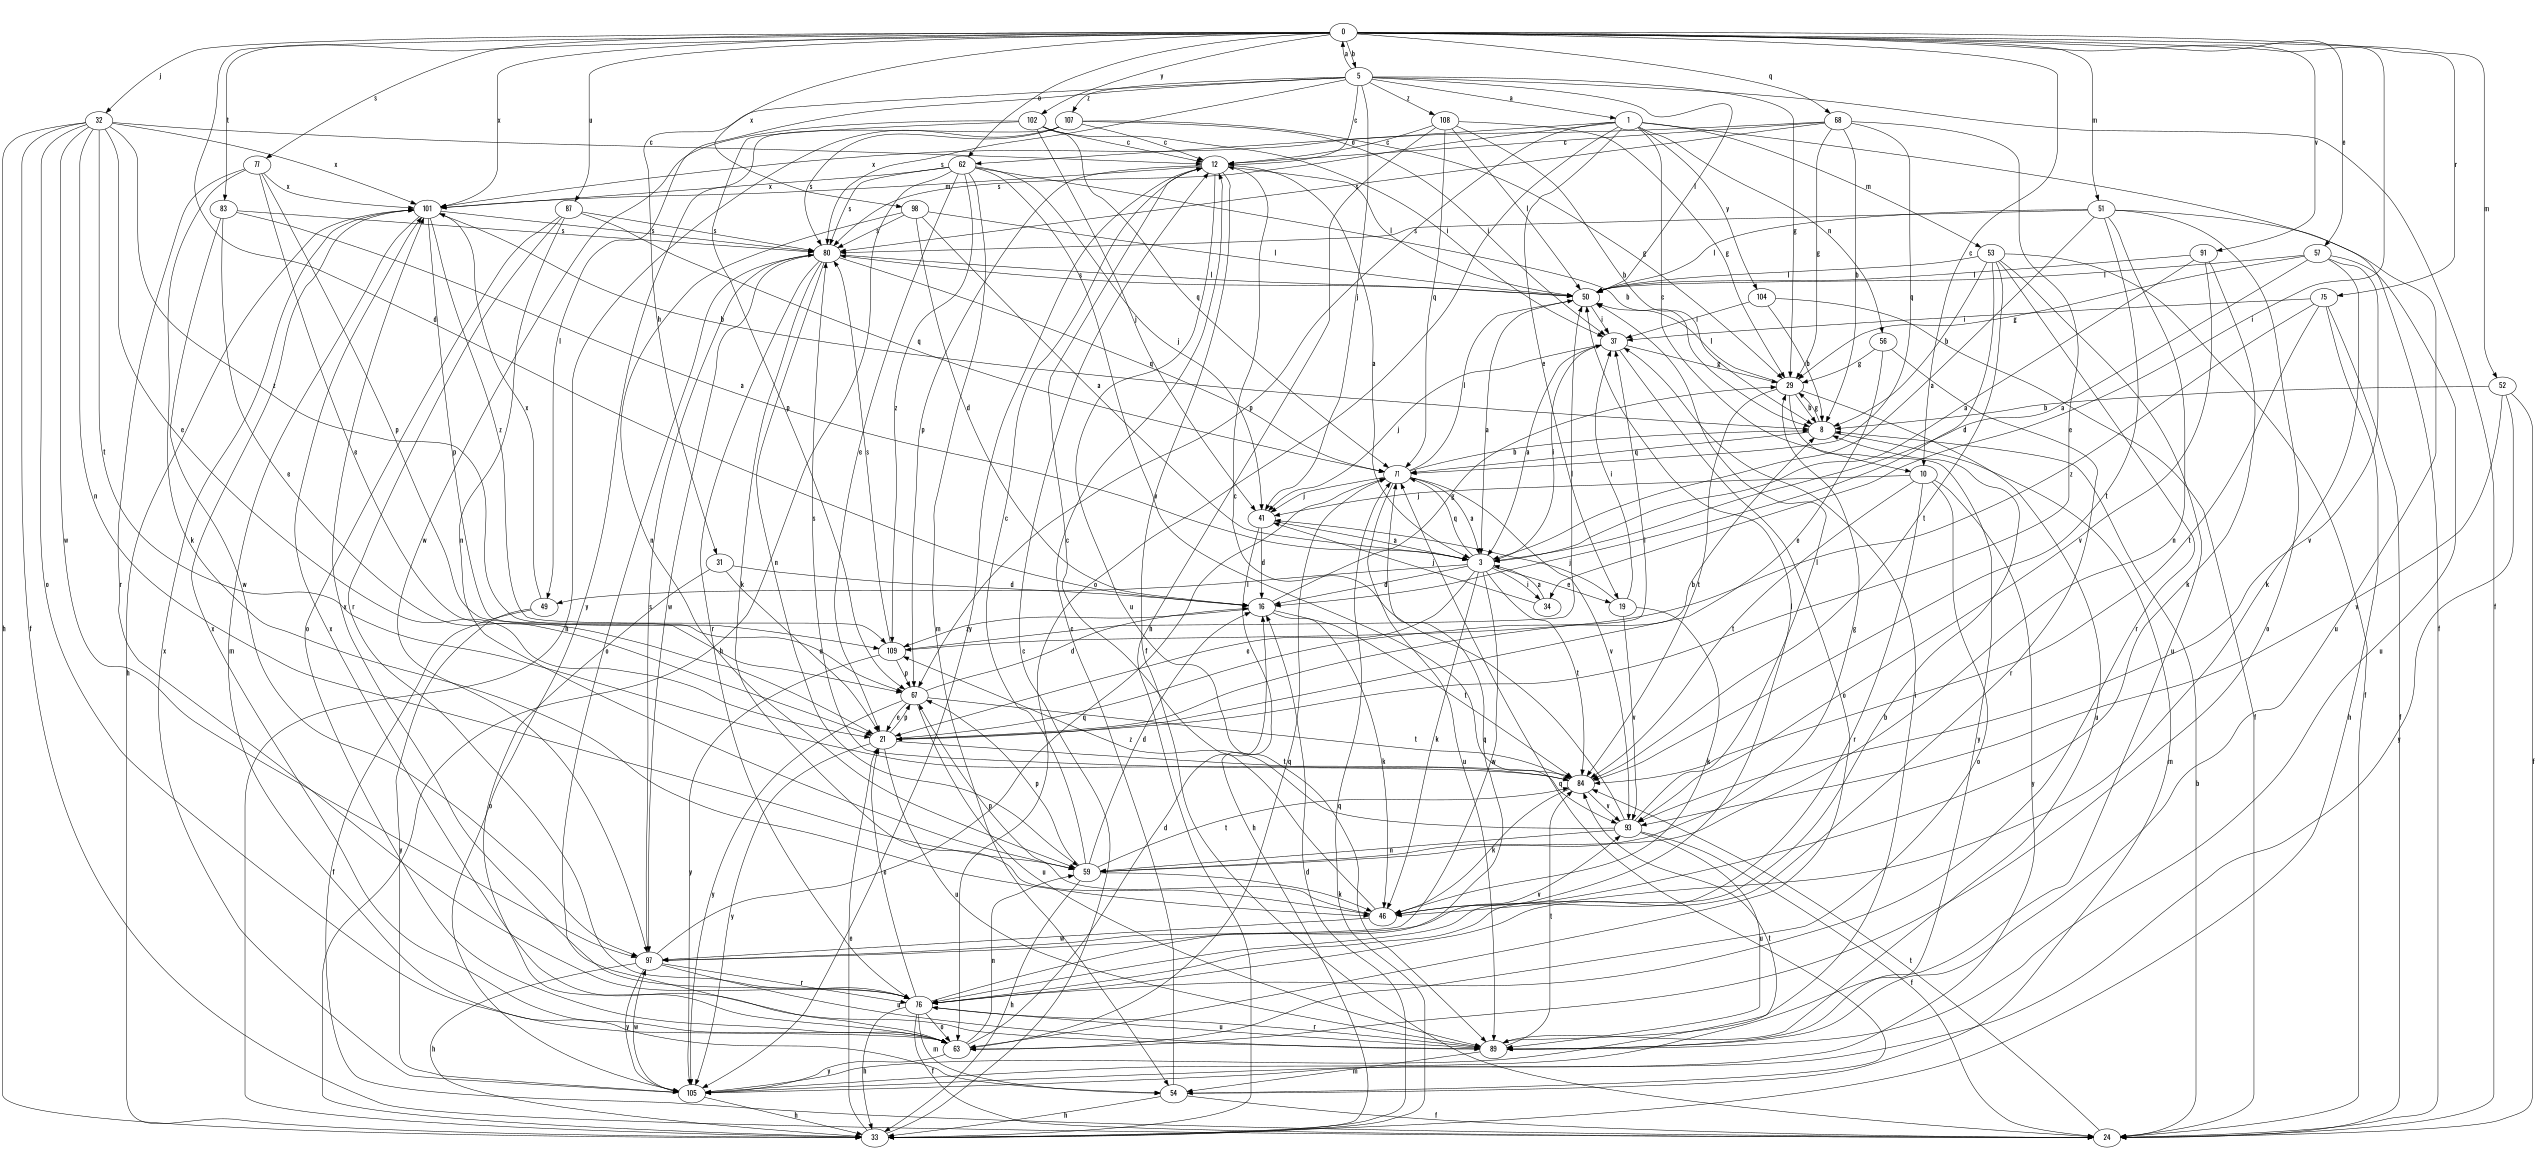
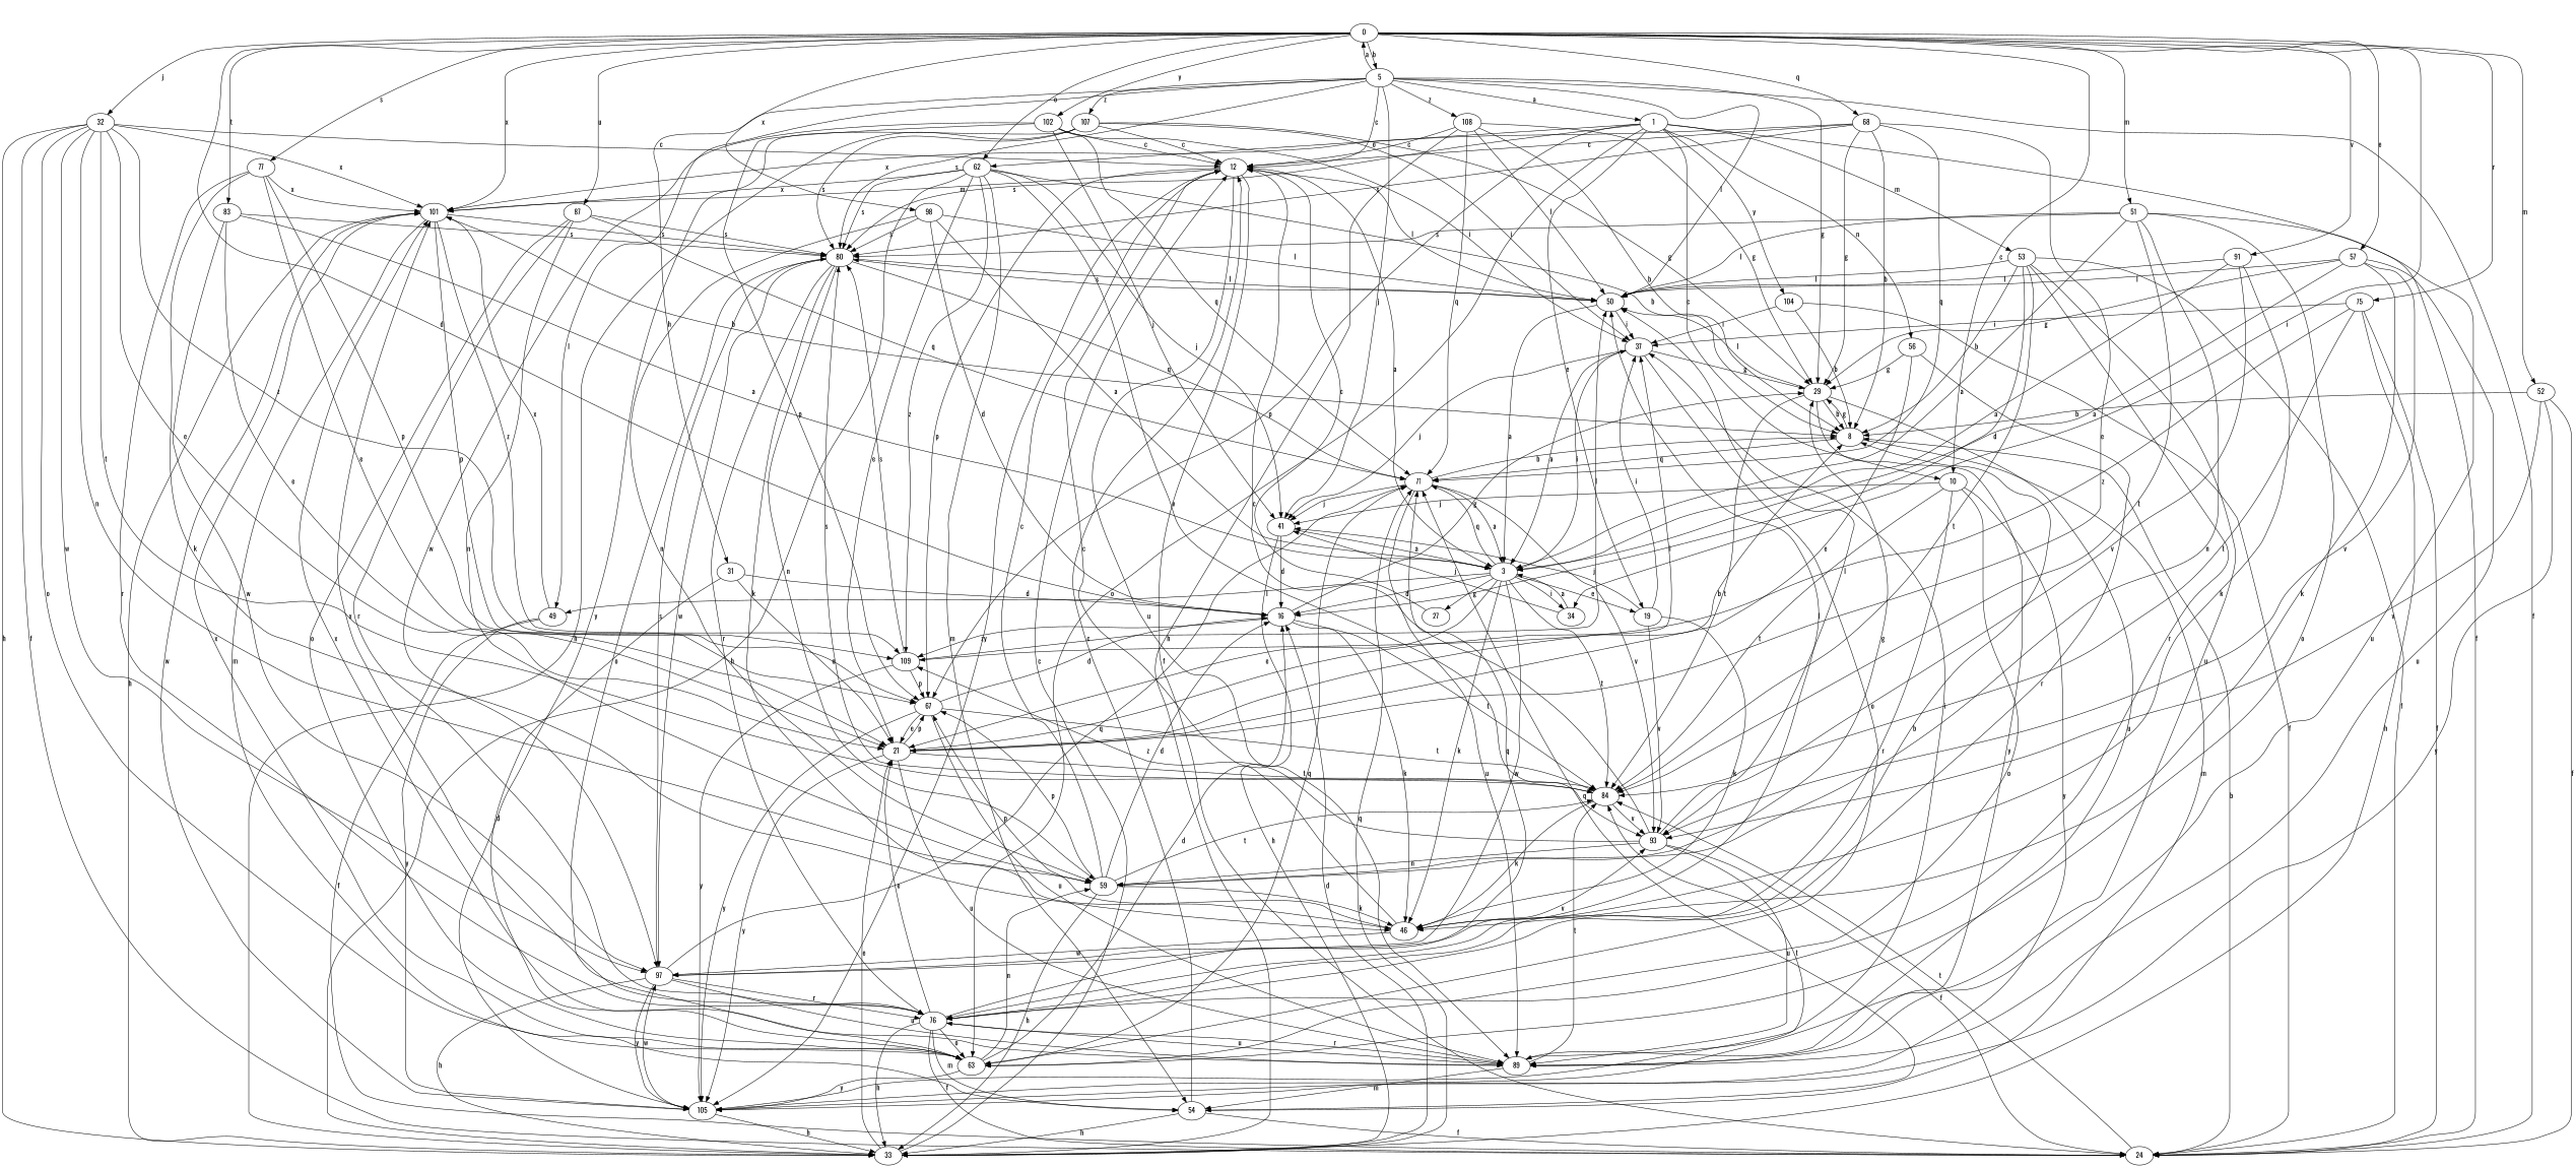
  strict digraph {
    fontname=Oswald
    node [fontname=Oswald]
    edge [fontname=Oswald]
    0
    5
    10
    16
    n5 [label=57]
    34
    n7 [label=32]
    51
    52
    62
    68
    75
    77
    83
    87
    91
    98
    101
    102
    1
    24
    80
    49
    12
    29
    31
    41
    50
    107
    108
    63
    84
    76
    105
    46
    109
    3
    89
    93
    21
    97
    33
    59
    8
    54
    71
    37
    67
    19
    53
    56
    104
+   27
    0 -> 5 [label=b]
    0 -> 10 [label=c]
    0 -> 16 [label=d]
    0 -> n5 [label=e]
    0 -> 34 [label=i]
    0 -> n7 [label=j]
    0 -> 51 [label=m]
    0 -> 52 [label=m]
    0 -> 62 [label=o]
    0 -> 68 [label=q]
    0 -> 75 [label=r]
    0 -> 77 [label=s]
    0 -> 83 [label=t]
    0 -> 87 [label=u]
    0 -> 91 [label=v]
    0 -> 98 [label=x]
    0 -> 101 [label=x]
    0 -> 102 [label=y]
    5 -> 0 [label=a]
    5 -> 1 [label=a]
    5 -> 24 [label=f]
    5 -> 80 [label=s]
    5 -> 49 [label=l]
    5 -> 12 [label=c]
    5 -> 29 [label=g]
    5 -> 31 [label=h]
    5 -> 41 [label=j]
    5 -> 50 [label=l]
    5 -> 107 [label=z]
    5 -> 108 [label=z]
    10 -> 41 [label=j]
    10 -> 63 [label=o]
    10 -> 84 [label=t]
    10 -> 76 [label=r]
    10 -> 105 [label=y]
    16 -> 29 [label=g]
    16 -> 84 [label=t]
    16 -> 46 [label=k]
    16 -> 109 [label=z]
    n5 -> 29 [label=g]
    n5 -> 50 [label=l]
    n5 -> 46 [label=k]
    n5 -> 3 [label=a]
    n5 -> 89 [label=u]
    n5 -> 93 [label=v]
    34 -> 41 [label=j]
    34 -> 3 [label=a]
    n7 -> 101 [label=x]
    n7 -> 24 [label=f]
    n7 -> 12 [label=c]
    n7 -> 63 [label=o]
    n7 -> 84 [label=t]
    n7 -> 109 [label=z]
    n7 -> 21 [label=e]
    n7 -> 97 [label=w]
    n7 -> 33 [label=h]
    n7 -> 59 [label=n]
    51 -> 80 [label=s]
    51 -> 50 [label=l]
    51 -> 63 [label=o]
    51 -> 84 [label=t]
    51 -> 3 [label=a]
    51 -> 89 [label=u]
    51 -> 59 [label=n]
    52 -> 24 [label=f]
    52 -> 105 [label=y]
    52 -> 93 [label=v]
    52 -> 8 [label=b]
    62 -> 101 [label=x]
    62 -> 80 [label=s]
    62 -> 41 [label=j]
    62 -> 109 [label=z]
    62 -> 93 [label=v]
    62 -> 21 [label=e]
    62 -> 33 [label=h]
    62 -> 8 [label=b]
    62 -> 54 [label=m]
    68 -> 101 [label=x]
    68 -> 80 [label=s]
    68 -> 12 [label=c]
    68 -> 29 [label=g]
    68 -> 21 [label=e]
    68 -> 8 [label=b]
    68 -> 71 [label=q]
    75 -> 24 [label=f]
    75 -> 84 [label=t]
    75 -> 109 [label=z]
    75 -> 33 [label=h]
    75 -> 37 [label=i]
    77 -> 101 [label=x]
    77 -> 76 [label=r]
    77 -> 46 [label=k]
    77 -> 21 [label=e]
    77 -> 67 [label=p]
    83 -> 80 [label=s]
    83 -> 3 [label=a]
    83 -> 21 [label=e]
    83 -> 97 [label=w]
    87 -> 80 [label=s]
    87 -> 63 [label=o]
    87 -> 76 [label=r]
    87 -> 59 [label=n]
    87 -> 71 [label=q]
    91 -> 50 [label=l]
    91 -> 46 [label=k]
    91 -> 3 [label=a]
    91 -> 93 [label=v]
    98 -> 16 [label=d]
    98 -> 80 [label=s]
    98 -> 50 [label=l]
    98 -> 3 [label=a]
    98 -> 59 [label=n]
    101 -> 80 [label=s]
    101 -> 109 [label=z]
    101 -> 33 [label=h]
    101 -> 8 [label=b]
    101 -> 54 [label=m]
    101 -> 67 [label=p]
    102 -> 12 [label=c]
    102 -> 41 [label=j]
    102 -> 97 [label=w]
    102 -> 71 [label=q]
    102 -> 37 [label=i]
    102 -> 67 [label=p]
    1 -> 10 [label=c]
    1 -> 62 [label=o]
    1 -> 24 [label=f]
    1 -> 80 [label=s]
    1 -> 63 [label=o]
    1 -> 67 [label=p]
    1 -> 19 [label=e]
    1 -> 53 [label=m]
    1 -> 56 [label=n]
    1 -> 104 [label=y]
    24 -> 84 [label=t]
    24 -> 8 [label=b]
    80 -> 50 [label=l]
    80 -> 63 [label=o]
    80 -> 76 [label=r]
    80 -> 46 [label=k]
    80 -> 97 [label=w]
    80 -> 59 [label=n]
    80 -> 71 [label=q]
    49 -> 101 [label=x]
    49 -> 24 [label=f]
    49 -> 105 [label=y]
    12 -> 101 [label=m]
    12 -> 24 [label=f]
    12 -> 50 [label=l]
    12 -> 105 [label=y]
    12 -> 3 [label=a]
    12 -> 89 [label=u]
    12 -> 67 [label=p]
    29 -> 50 [label=l]
    29 -> 84 [label=t]
    29 -> 105 [label=y]
    29 -> 89 [label=u]
    29 -> 8 [label=b]
    31 -> 16 [label=d]
-   31 -> 63 [label=o]
+   31 -> 63 [label=d]
    31 -> 21 [label=e]
    41 -> 16 [label=d]
    41 -> 3 [label=a]
    41 -> 33 [label=h]
    50 -> 80 [label=s]
    50 -> 3 [label=a]
    50 -> 37 [label=i]
    107 -> 80 [label=s]
    107 -> 12 [label=c]
    107 -> 29 [label=g]
    107 -> 105 [label=y]
    107 -> 33 [label=h]
    107 -> 37 [label=i]
    108 -> 12 [label=c]
    108 -> 29 [label=g]
    108 -> 50 [label=l]
    108 -> 33 [label=h]
    108 -> 8 [label=b]
    108 -> 71 [label=q]
    63 -> 16 [label=d]
    63 -> 101 [label=x]
    63 -> 105 [label=y]
    63 -> 59 [label=n]
    63 -> 71 [label=q]
    84 -> 80 [label=s]
    84 -> 46 [label=k]
    84 -> 93 [label=v]
    76 -> 101 [label=x]
    76 -> 24 [label=f]
    76 -> 63 [label=o]
    76 -> 89 [label=u]
    76 -> 21 [label=e]
    76 -> 33 [label=h]
    76 -> 8 [label=b]
    76 -> 54 [label=m]
    76 -> 71 [label=q]
-   105 -> 101 [label=x]
+   105 -> 101 [label=w]
    105 -> 84 [label=t]
    105 -> 97 [label=w]
    105 -> 33 [label=h]
    46 -> 12 [label=c]
    46 -> 50 [label=l]
    46 -> 97 [label=w]
    46 -> 67 [label=p]
    109 -> 80 [label=s]
    109 -> 50 [label=l]
    109 -> 105 [label=y]
    109 -> 67 [label=p]
    3 -> 16 [label=d]
    3 -> 34 [label=i]
    3 -> 49 [label=l]
    3 -> 84 [label=t]
    3 -> 46 [label=k]
    3 -> 21 [label=e]
    3 -> 97 [label=w]
    3 -> 71 [label=q]
    3 -> 37 [label=i]
    3 -> 19 [label=e]
+   3 -> 27 [label=g]
    89 -> 101 [label=x]
    89 -> 84 [label=t]
    89 -> 76 [label=r]
    89 -> 54 [label=m]
    89 -> 37 [label=i]
    93 -> 24 [label=f]
    93 -> 12 [label=c]
    93 -> 50 [label=l]
    93 -> 109 [label=z]
    93 -> 89 [label=u]
    93 -> 59 [label=n]
    21 -> 84 [label=t]
    21 -> 105 [label=y]
    21 -> 89 [label=u]
    21 -> 8 [label=b]
    21 -> 37 [label=i]
    21 -> 67 [label=p]
    97 -> 80 [label=s]
    97 -> 76 [label=r]
    97 -> 105 [label=y]
    97 -> 89 [label=u]
    97 -> 93 [label=v]
    97 -> 33 [label=h]
    97 -> 71 [label=q]
    33 -> 16 [label=d]
    33 -> 12 [label=c]
    33 -> 21 [label=e]
    33 -> 71 [label=q]
    59 -> 16 [label=d]
    59 -> 12 [label=c]
    59 -> 29 [label=g]
    59 -> 84 [label=t]
    59 -> 46 [label=k]
    59 -> 33 [label=h]
    59 -> 67 [label=p]
    8 -> 29 [label=g]
    8 -> 54 [label=m]
    8 -> 71 [label=q]
    54 -> 24 [label=f]
    54 -> 12 [label=c]
    54 -> 33 [label=h]
    54 -> 71 [label=q]
    71 -> 41 [label=j]
-   71 -> 50 [label=l]
    71 -> 3 [label=a]
    71 -> 89 [label=u]
    71 -> 93 [label=v]
    71 -> 8 [label=b]
    37 -> 29 [label=g]
    37 -> 41 [label=j]
    37 -> 63 [label=o]
    37 -> 3 [label=a]
    67 -> 16 [label=d]
    67 -> 84 [label=t]
    67 -> 105 [label=y]
    67 -> 89 [label=u]
    67 -> 21 [label=e]
    19 -> 41 [label=j]
    19 -> 46 [label=k]
    19 -> 93 [label=v]
    19 -> 37 [label=i]
    53 -> 16 [label=d]
    53 -> 24 [label=f]
    53 -> 50 [label=l]
    53 -> 84 [label=t]
    53 -> 76 [label=r]
    53 -> 89 [label=u]
    53 -> 8 [label=b]
    56 -> 29 [label=g]
    56 -> 76 [label=r]
    56 -> 21 [label=e]
    104 -> 24 [label=f]
    104 -> 8 [label=b]
    104 -> 37 [label=i]
+   27 -> 12 [label=c]
  }
